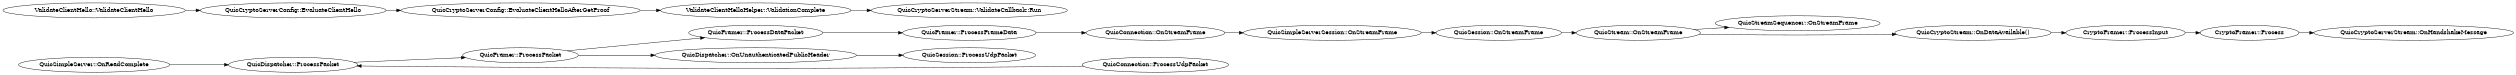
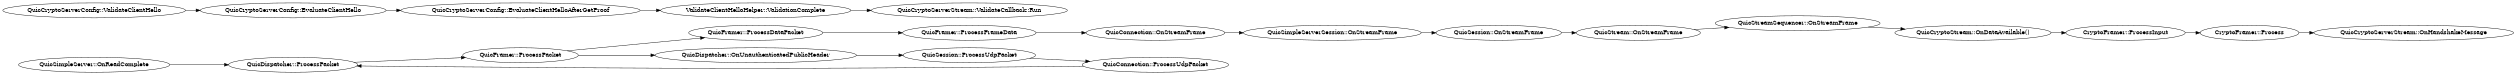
  digraph {
    rankdir=LR
    "QuicSimpleServer::OnReadComplete"
    "QuicDispatcher::ProcessPacket"
    "QuicFramer::ProcessPacket"
    "QuicDispatcher::OnUnauthenticatedPublicHeader"
    "QuicFramer::ProcessDataPacket"
    "QuicSession::ProcessUdpPacket"
    "QuicFramer::ProcessFrameData"
    "QuicConnection::ProcessUdpPacket"
    "QuicConnection::OnStreamFrame"
    "QuicSimpleServerSession::OnStreamFrame"
    "QuicSession::OnStreamFrame"
    "QuicStream::OnStreamFrame"
    "QuicStreamSequencer::OnStreamFrame"
    "QuicCryptoStream::OnDataAvailable()"
    "CryptoFramer::ProcessInput"
    "CryptoFramer::Process"
    "QuicCryptoServerStream::OnHandshakeMessage"
-   "QuicCryptoServerConfig::ValidateClientHello" [label="ValidateClientHello::ValidateClientHello"]
+   "QuicCryptoServerConfig::ValidateClientHello"
    "QuicCryptoServerConfig::EvaluateClientHello"
    "QuicCryptoServerConfig::EvaluateClientHelloAfterGetProof"
    "ValidateClientHelloHelper::ValidationComplete"
    "QuicCryptoServerStream::ValidateCallback::Run"
    "QuicSimpleServer::OnReadComplete" -> "QuicDispatcher::ProcessPacket"
    "QuicDispatcher::ProcessPacket" -> "QuicFramer::ProcessPacket"
    "QuicFramer::ProcessPacket" -> "QuicDispatcher::OnUnauthenticatedPublicHeader"
    "QuicFramer::ProcessPacket" -> "QuicFramer::ProcessDataPacket"
    "QuicDispatcher::OnUnauthenticatedPublicHeader" -> "QuicSession::ProcessUdpPacket"
    "QuicFramer::ProcessDataPacket" -> "QuicFramer::ProcessFrameData"
+   "QuicSession::ProcessUdpPacket" -> "QuicConnection::ProcessUdpPacket"
    "QuicFramer::ProcessFrameData" -> "QuicConnection::OnStreamFrame"
    "QuicConnection::ProcessUdpPacket" -> "QuicDispatcher::ProcessPacket"
    "QuicConnection::OnStreamFrame" -> "QuicSimpleServerSession::OnStreamFrame"
    "QuicSimpleServerSession::OnStreamFrame" -> "QuicSession::OnStreamFrame"
    "QuicSession::OnStreamFrame" -> "QuicStream::OnStreamFrame"
    "QuicStream::OnStreamFrame" -> "QuicStreamSequencer::OnStreamFrame"
-   "QuicStream::OnStreamFrame" -> "QuicCryptoStream::OnDataAvailable()"
+   "QuicStreamSequencer::OnStreamFrame" -> "QuicCryptoStream::OnDataAvailable()"
    "QuicCryptoStream::OnDataAvailable()" -> "CryptoFramer::ProcessInput"
    "CryptoFramer::ProcessInput" -> "CryptoFramer::Process"
    "CryptoFramer::Process" -> "QuicCryptoServerStream::OnHandshakeMessage"
    "QuicCryptoServerConfig::ValidateClientHello" -> "QuicCryptoServerConfig::EvaluateClientHello"
    "QuicCryptoServerConfig::EvaluateClientHello" -> "QuicCryptoServerConfig::EvaluateClientHelloAfterGetProof"
    "QuicCryptoServerConfig::EvaluateClientHelloAfterGetProof" -> "ValidateClientHelloHelper::ValidationComplete"
    "ValidateClientHelloHelper::ValidationComplete" -> "QuicCryptoServerStream::ValidateCallback::Run"
  }
